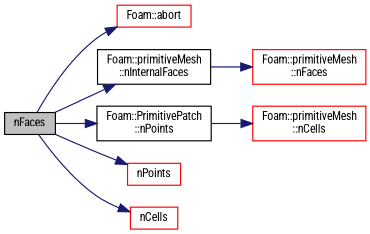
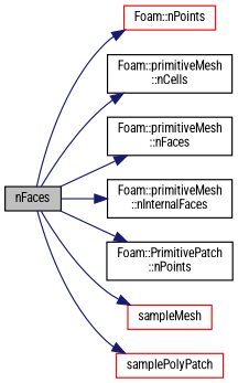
  digraph {
    fontname="Roboto Condensed"
    rankdir=LR
    node [color=black fontname="Roboto Condensed" fontsize=10 shape=record]
    edge [color=midnightblue fontname="Roboto Condensed" fontsize=10 labelfontname=FreeSans labelfontsize=10 style=solid]
    n1 [fillcolor=grey75 fontcolor=black height=0.2 label=nFaces style=filled width=0.4]
-   n2 [color=red height=0.2 label="Foam::abort" width=0.4]
-   n3 [color=red height=0.2 label="Foam::primitiveMesh\l::nCells" width=0.4]
-   n4 [color=red height=0.2 label="Foam::primitiveMesh\l::nFaces" width=0.4]
+   n2 [color=red height=0.2 label="Foam::nPoints" width=0.4]
+   n3 [height=0.2 label="Foam::primitiveMesh\l::nCells" width=0.4]
+   n4 [height=0.2 label="Foam::primitiveMesh\l::nFaces" width=0.4]
    n5 [height=0.2 label="Foam::primitiveMesh\l::nInternalFaces" width=0.4]
    n6 [height=0.2 label="Foam::PrimitivePatch\l::nPoints" width=0.4]
-   n7 [color=red height=0.2 label=nPoints width=0.4]
-   n8 [color=red height=0.2 label=nCells width=0.4]
+   n7 [color=red height=0.2 label=sampleMesh width=0.4]
+   n8 [color=red height=0.2 label=samplePolyPatch width=0.4]
    n1 -> n2
-   n6 -> n3
-   n5 -> n4
+   n1 -> n3
+   n1 -> n4
    n1 -> n5
    n1 -> n6
    n1 -> n7
    n1 -> n8
  }
